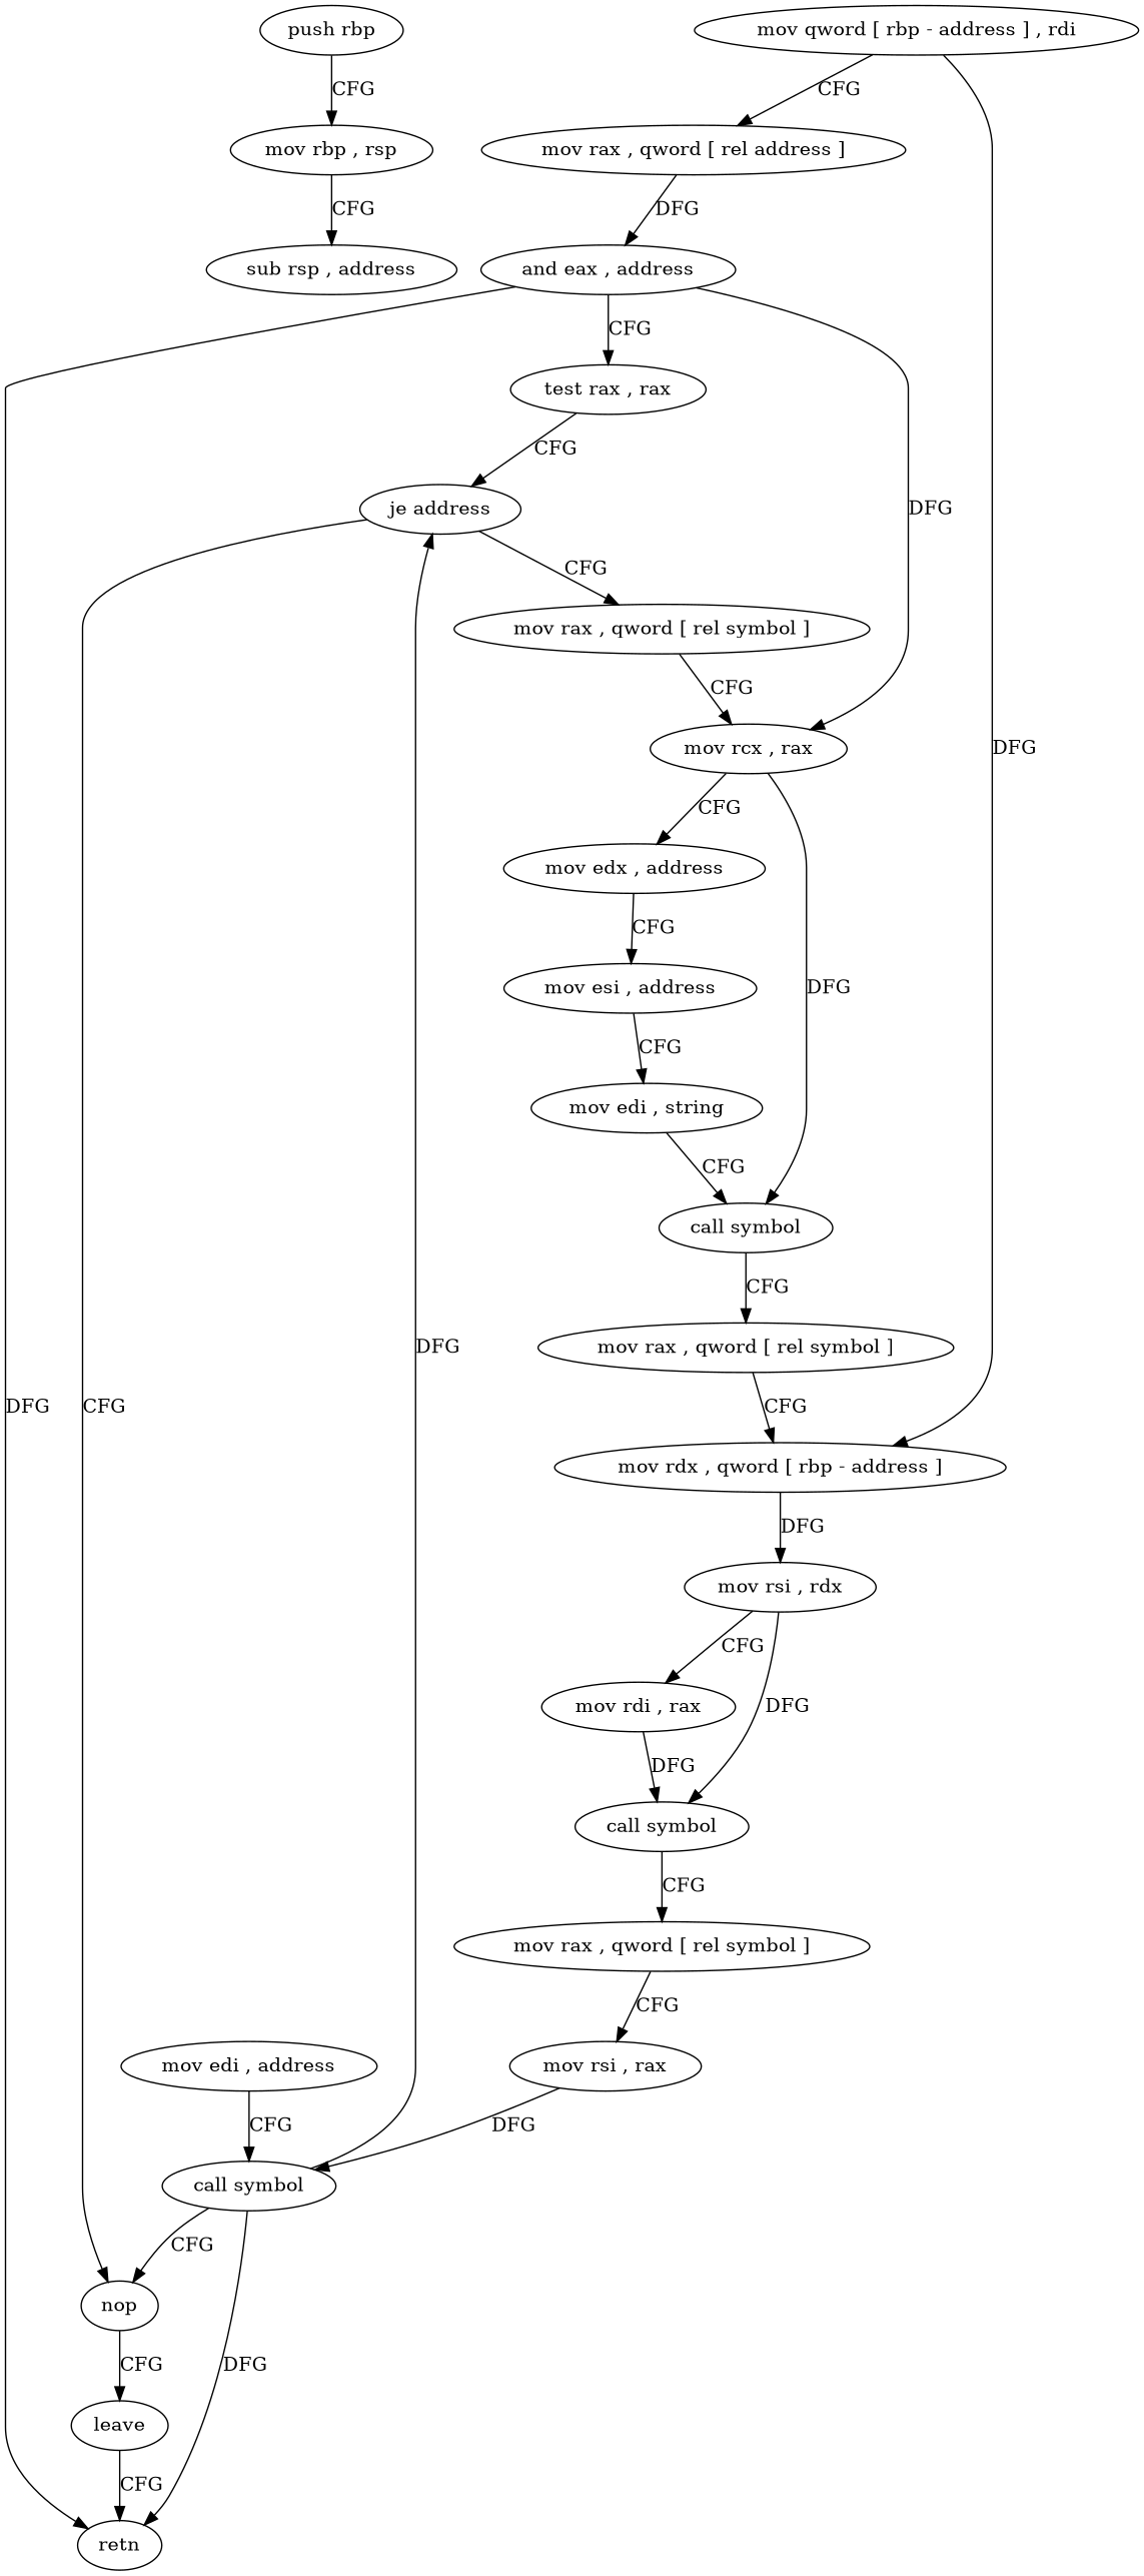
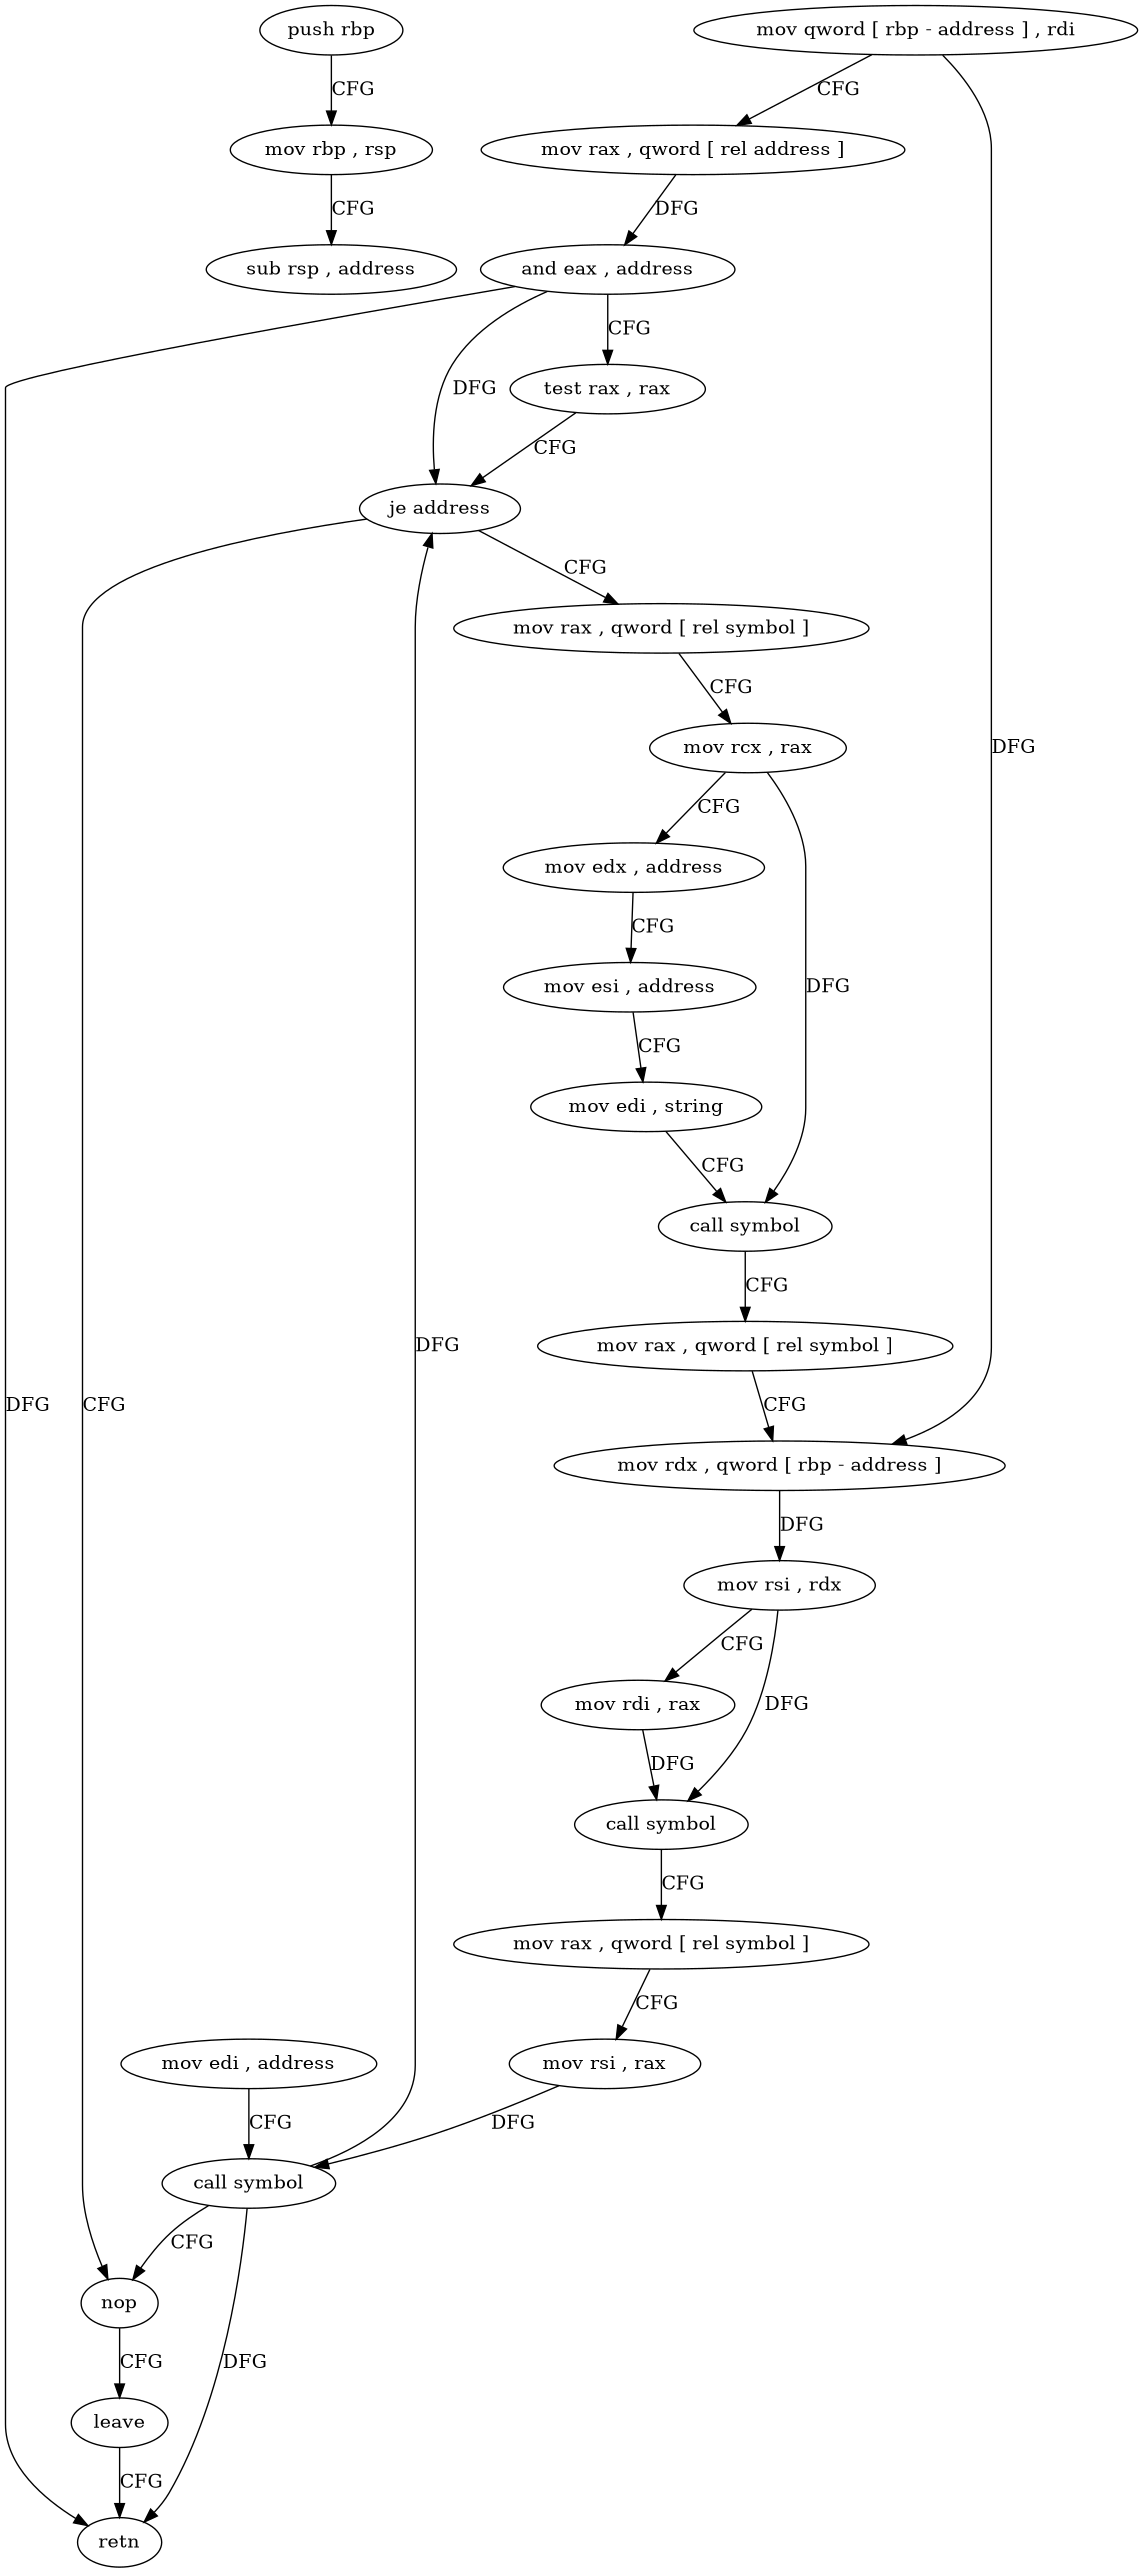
  digraph {
    n1 [label="push rbp"]
    n2 [label="mov rbp , rsp"]
    n3 [label="sub rsp , address"]
    n4 [label="mov qword [ rbp - address ] , rdi"]
    n5 [label="mov rax , qword [ rel address ]"]
    n6 [label="mov rdx , qword [ rbp - address ]"]
    n7 [label="and eax , address"]
    n8 [label="mov rsi , rdx"]
    n9 [label="test rax , rax"]
    n10 [label="je address"]
    n11 [label=retn]
    n12 [label=nop]
    n13 [label="mov rax , qword [ rel symbol ]"]
    n14 [label=leave]
    n15 [label="mov rcx , rax"]
    n16 [label="mov edx , address"]
    n17 [label="call symbol"]
    n18 [label="mov esi , address"]
    n19 [label="mov rax , qword [ rel symbol ]"]
    n20 [label="mov edi , string"]
    n21 [label="mov rdi , rax"]
    n22 [label="call symbol"]
    n23 [label="mov rax , qword [ rel symbol ]"]
    n24 [label="mov rsi , rax"]
    n25 [label="call symbol"]
    n26 [label="mov edi , address"]
    n1 -> n2 [label=CFG]
    n2 -> n3 [label=CFG]
    n4 -> n5 [label=CFG]
    n4 -> n6 [label=DFG]
    n5 -> n7 [label=DFG]
    n6 -> n8 [label=DFG]
    n7 -> n9 [label=CFG]
-   n7 -> n15 [label=DFG]
+   n7 -> n10 [label=DFG]
    n7 -> n11 [label=DFG]
    n8 -> n21 [label=CFG]
    n8 -> n22 [label=DFG]
    n9 -> n10 [label=CFG]
    n10 -> n12 [label=CFG]
    n10 -> n13 [label=CFG]
    n12 -> n14 [label=CFG]
    n13 -> n15 [label=CFG]
    n14 -> n11 [label=CFG]
    n15 -> n16 [label=CFG]
    n15 -> n17 [label=DFG]
    n16 -> n18 [label=CFG]
    n17 -> n19 [label=CFG]
    n18 -> n20 [label=CFG]
    n19 -> n6 [label=CFG]
    n20 -> n17 [label=CFG]
    n21 -> n22 [label=DFG]
    n22 -> n23 [label=CFG]
    n23 -> n24 [label=CFG]
    n24 -> n25 [label=DFG]
    n25 -> n10 [label=DFG]
    n25 -> n11 [label=DFG]
    n25 -> n12 [label=CFG]
    n26 -> n25 [label=CFG]
  }
